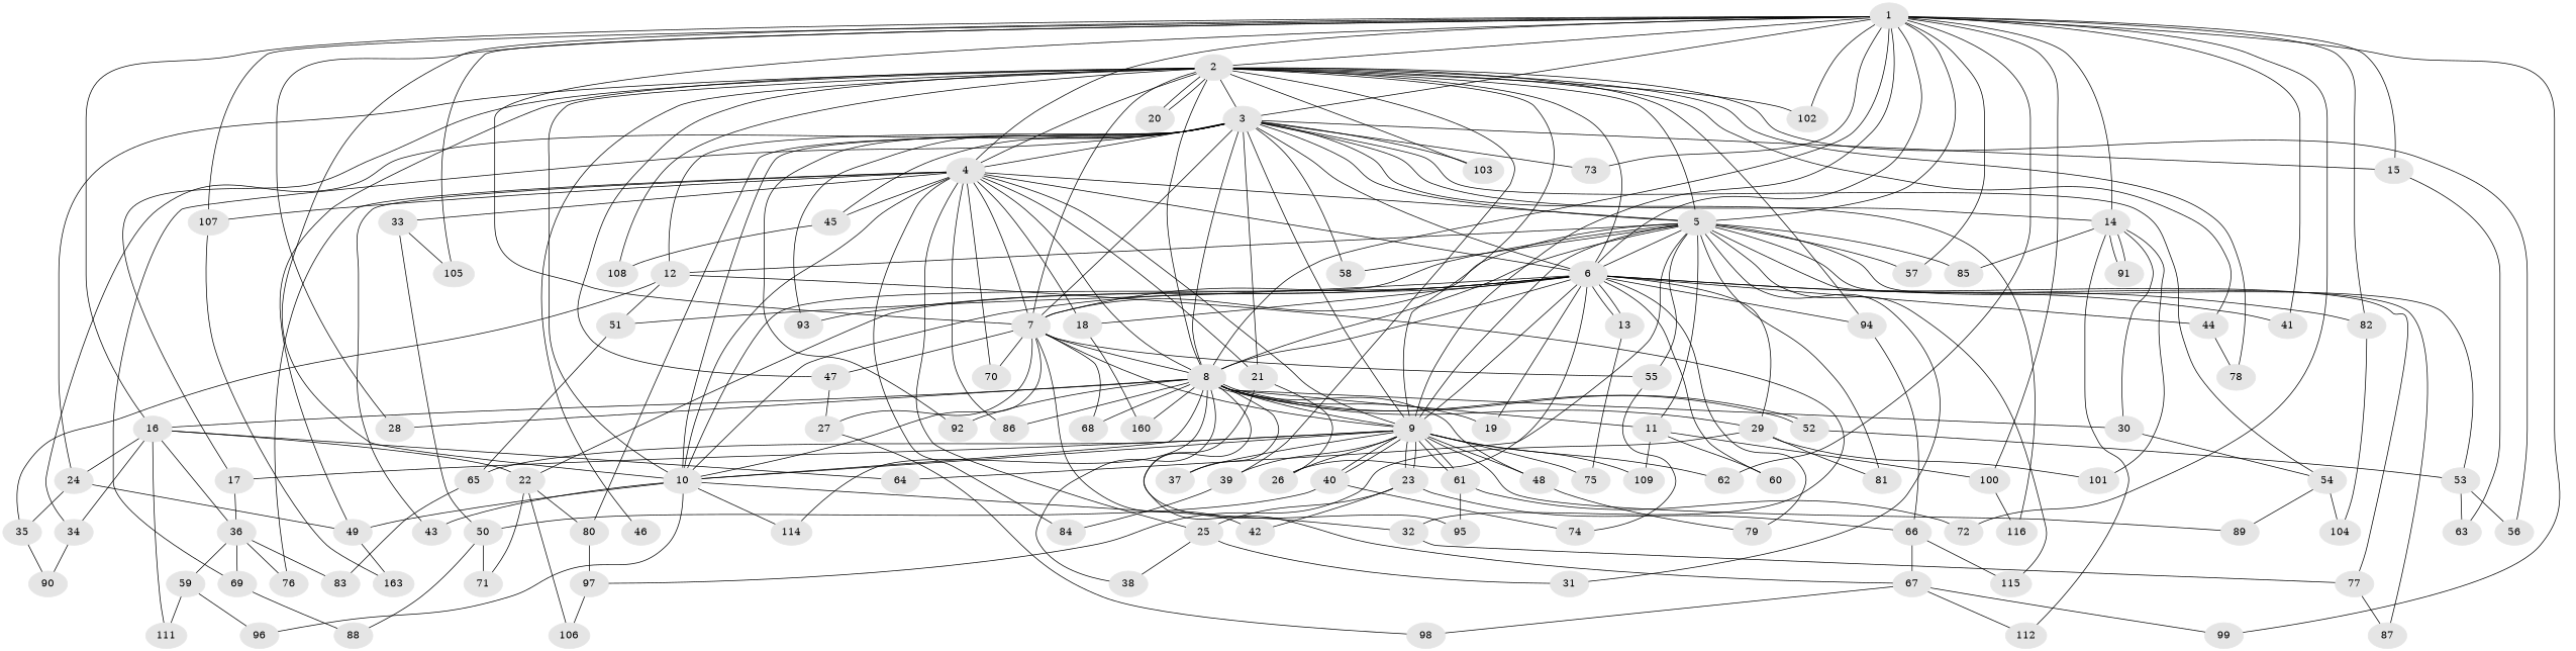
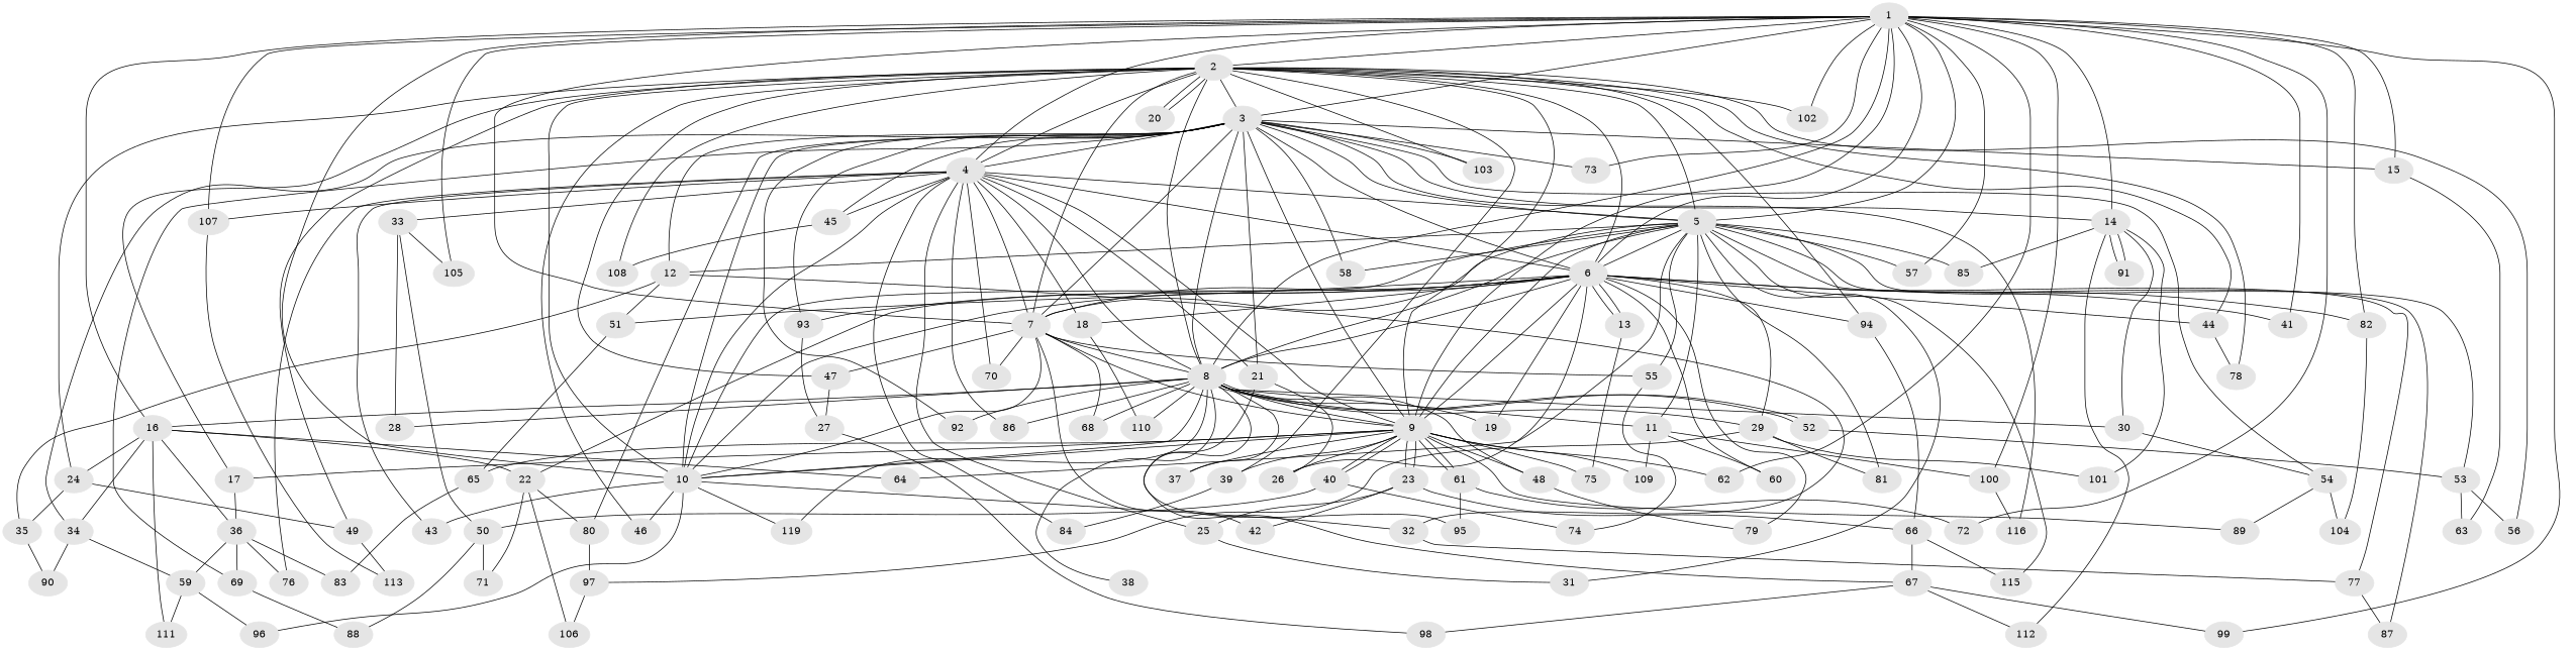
  graph {
    node [color=gray90 style=filled]
    1
    2
    3
    4
    5
    6
    7
    8
    9
    10
    14
    15
    16
    28
    41
    57
    62
    72
    73
    82
    99
    100
    102
    105
    107
    17
    20
    24
    39
    44
    46
    47
    49
    56
    78
    94
    103
    108
    12
    21
    34
    45
    54
    58
    69
    80
    92
    93
    116
    18
    25
    33
    43
    70
    76
    84
    86
    11
    31
    53
    55
    64
    77
    81
    85
    87
    115
    13
    19
    22
    29
    51
    60
    79
    26
    27
    42
    68
    30
    37
    38
    48
    52
    95
-   110 [label=160]
-   114
+   110
+   114 [label=119]
    23
    40
    61
    65
    75
    89
    109
    32
    96
    91
    101
    112
    63
    36
    111
    104
-   113 [label=163]
+   113
    35
    66
    67
    59
    90
    88
    97
    50
    74
    71
    106
    98
    83
    1 -- 2
    1 -- 3
    1 -- 4
    1 -- 5
    1 -- 6
    1 -- 7
    1 -- 8
    1 -- 9
    1 -- 10
    1 -- 14
    1 -- 15
    1 -- 16
-   1 -- 28
+   33 -- 28
    1 -- 41
    1 -- 57
    1 -- 62
    1 -- 72
    1 -- 73
    1 -- 82
    1 -- 99
    1 -- 100
    1 -- 102
    1 -- 105
    1 -- 107
    2 -- 3
    2 -- 4
    2 -- 5
    2 -- 6
    2 -- 7
    2 -- 8
    2 -- 9
    2 -- 10
    2 -- 102
    2 -- 17
    2 -- 20
    2 -- 20
    2 -- 24
    2 -- 39
    2 -- 44
    2 -- 46
    2 -- 47
    2 -- 49
    2 -- 56
    2 -- 78
    2 -- 94
    2 -- 103
    2 -- 108
    3 -- 4
    3 -- 5
    3 -- 6
    3 -- 7
    3 -- 8
    3 -- 9
    3 -- 10
    3 -- 14
    3 -- 15
    3 -- 73
    3 -- 103
    3 -- 12
    3 -- 21
    3 -- 34
    3 -- 45
    3 -- 54
    3 -- 58
    3 -- 69
    3 -- 80
    3 -- 92
    3 -- 93
    3 -- 116
    4 -- 5
    4 -- 6
    4 -- 7
    4 -- 8
    4 -- 9
    4 -- 10
    4 -- 107
    4 -- 21
    4 -- 45
    4 -- 18
    4 -- 25
    4 -- 33
    4 -- 43
    4 -- 70
    4 -- 76
    4 -- 84
    4 -- 86
    5 -- 6
    5 -- 7
    5 -- 8
    5 -- 9
    5 -- 10
    5 -- 57
    5 -- 12
    5 -- 58
    5 -- 11
    5 -- 31
    5 -- 53
    5 -- 55
    5 -- 64
    5 -- 77
    5 -- 81
    5 -- 85
    5 -- 87
    5 -- 115
    6 -- 7
    6 -- 8
    6 -- 9
    6 -- 10
    6 -- 41
    6 -- 82
    6 -- 44
    6 -- 94
    6 -- 93
    6 -- 18
    6 -- 13
    6 -- 13
    6 -- 19
    6 -- 22
    6 -- 29
    6 -- 51
    6 -- 60
    6 -- 79
    6 -- 26
    7 -- 8
    7 -- 9
    7 -- 10
    7 -- 47
    7 -- 70
    7 -- 55
-   7 -- 27
+   93 -- 27
    7 -- 42
    7 -- 68
    8 -- 9
    8 -- 10
    8 -- 16
    8 -- 28
    8 -- 92
    8 -- 86
    8 -- 11
    8 -- 19
    8 -- 29
    8 -- 68
    8 -- 30
    8 -- 37
    8 -- 38
    8 -- 48
    8 -- 52
    8 -- 52
    8 -- 95
    8 -- 110
    8 -- 114
    9 -- 10
    9 -- 62
    9 -- 17
    9 -- 39
    9 -- 26
    9 -- 37
    9 -- 48
    9 -- 23
    9 -- 23
    9 -- 40
    9 -- 40
    9 -- 61
    9 -- 61
    9 -- 65
    9 -- 75
    9 -- 89
    9 -- 109
-   10 -- 49
+   10 -- 46
    10 -- 43
    10 -- 114
    10 -- 32
    10 -- 96
    14 -- 85
    14 -- 30
    14 -- 91
    14 -- 91
    14 -- 101
    14 -- 112
    15 -- 63
    16 -- 24
    16 -- 34
    16 -- 64
    16 -- 22
    16 -- 36
    16 -- 111
    82 -- 104
    100 -- 116
    107 -- 113
    17 -- 36
    24 -- 49
    24 -- 35
    39 -- 84
    44 -- 78
    47 -- 27
    49 -- 113
    94 -- 66
    12 -- 51
    12 -- 32
    12 -- 35
    21 -- 26
    21 -- 67
+   34 -- 59
    34 -- 90
    45 -- 108
    54 -- 89
    54 -- 104
    69 -- 88
    80 -- 97
    18 -- 110
    25 -- 31
-   25 -- 38
    33 -- 105
    33 -- 50
    11 -- 100
    11 -- 60
    11 -- 109
    53 -- 56
    53 -- 63
    55 -- 74
    77 -- 87
    13 -- 75
    22 -- 80
    22 -- 71
    22 -- 106
    29 -- 81
    29 -- 101
    29 -- 97
    51 -- 65
    27 -- 98
    30 -- 54
    48 -- 79
    52 -- 53
    23 -- 25
    23 -- 42
    23 -- 66
    40 -- 50
    40 -- 74
    61 -- 72
    61 -- 95
    65 -- 83
    32 -- 77
    36 -- 69
    36 -- 76
    36 -- 59
    36 -- 83
    35 -- 90
    66 -- 115
    66 -- 67
    67 -- 99
    67 -- 112
    67 -- 98
    59 -- 96
    59 -- 111
    97 -- 106
    50 -- 88
    50 -- 71
  }
